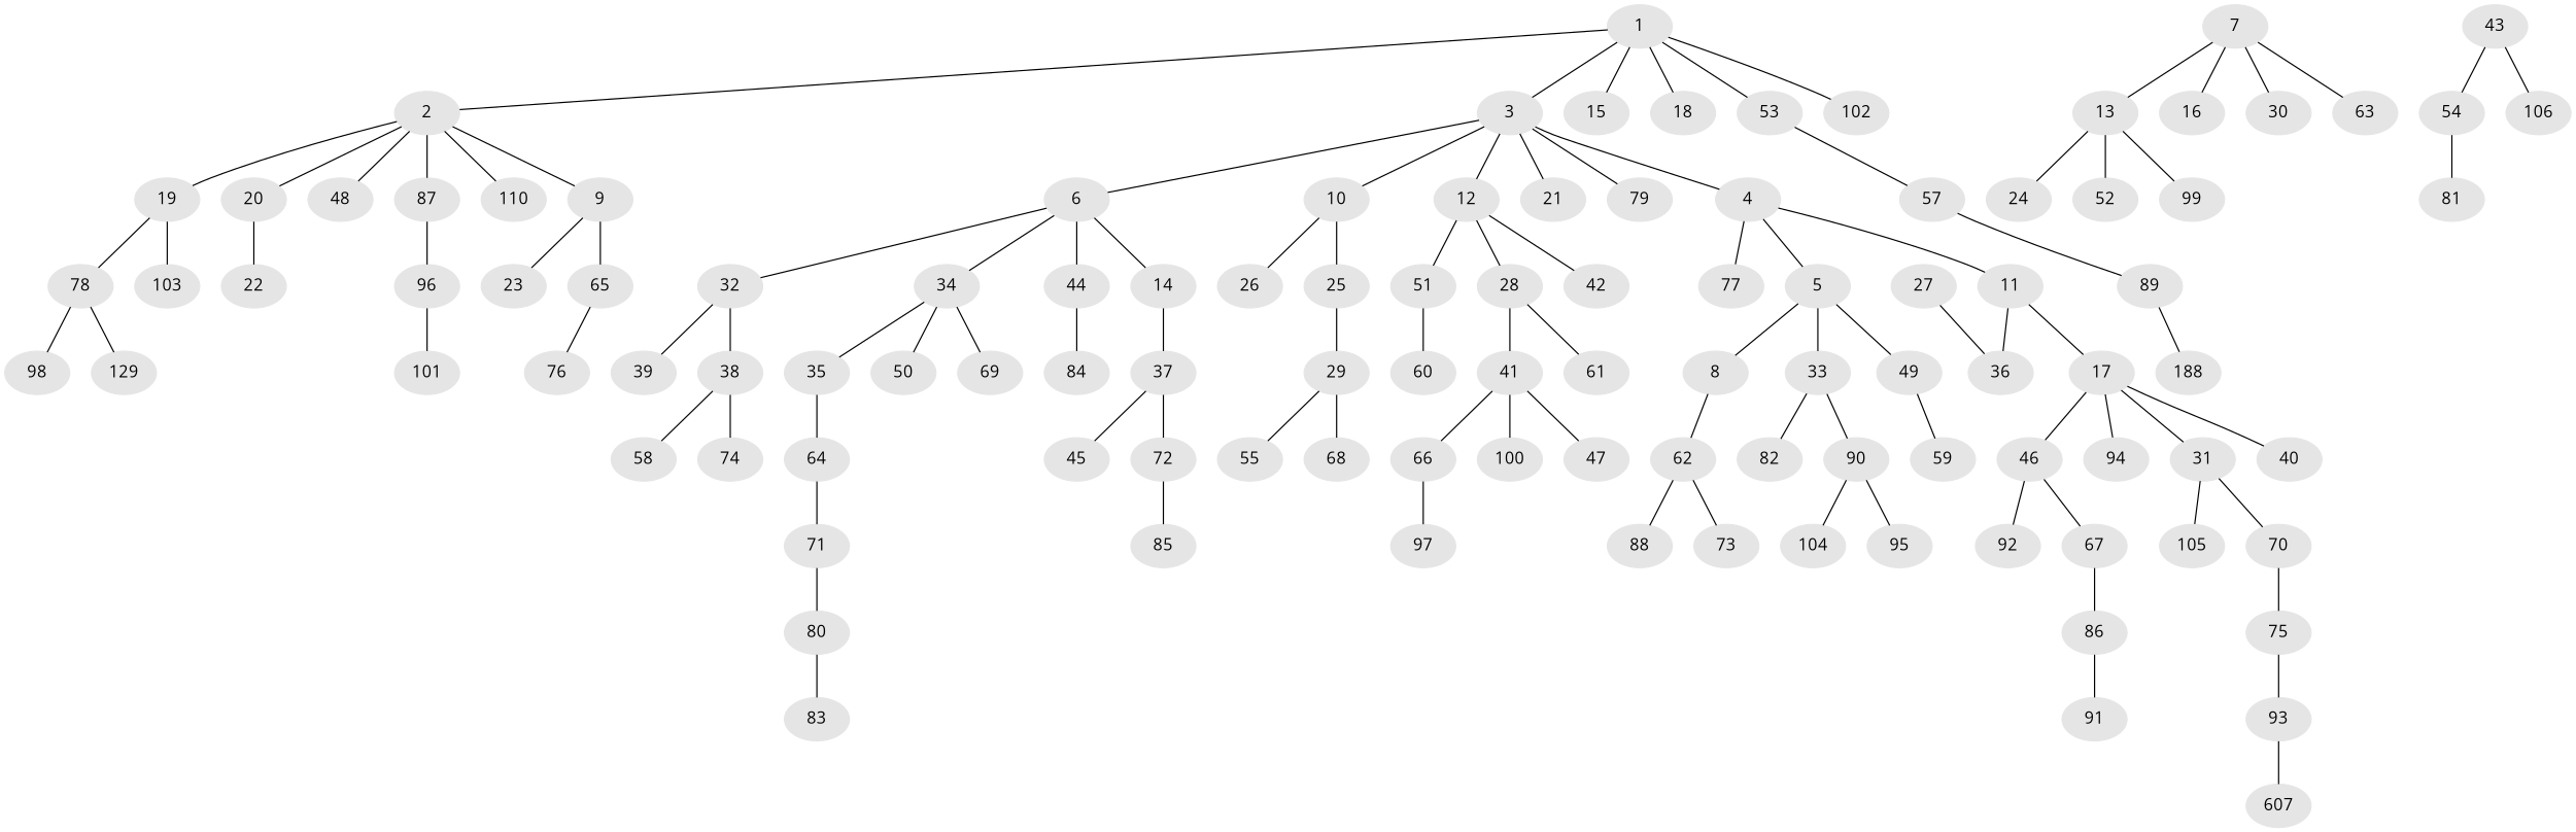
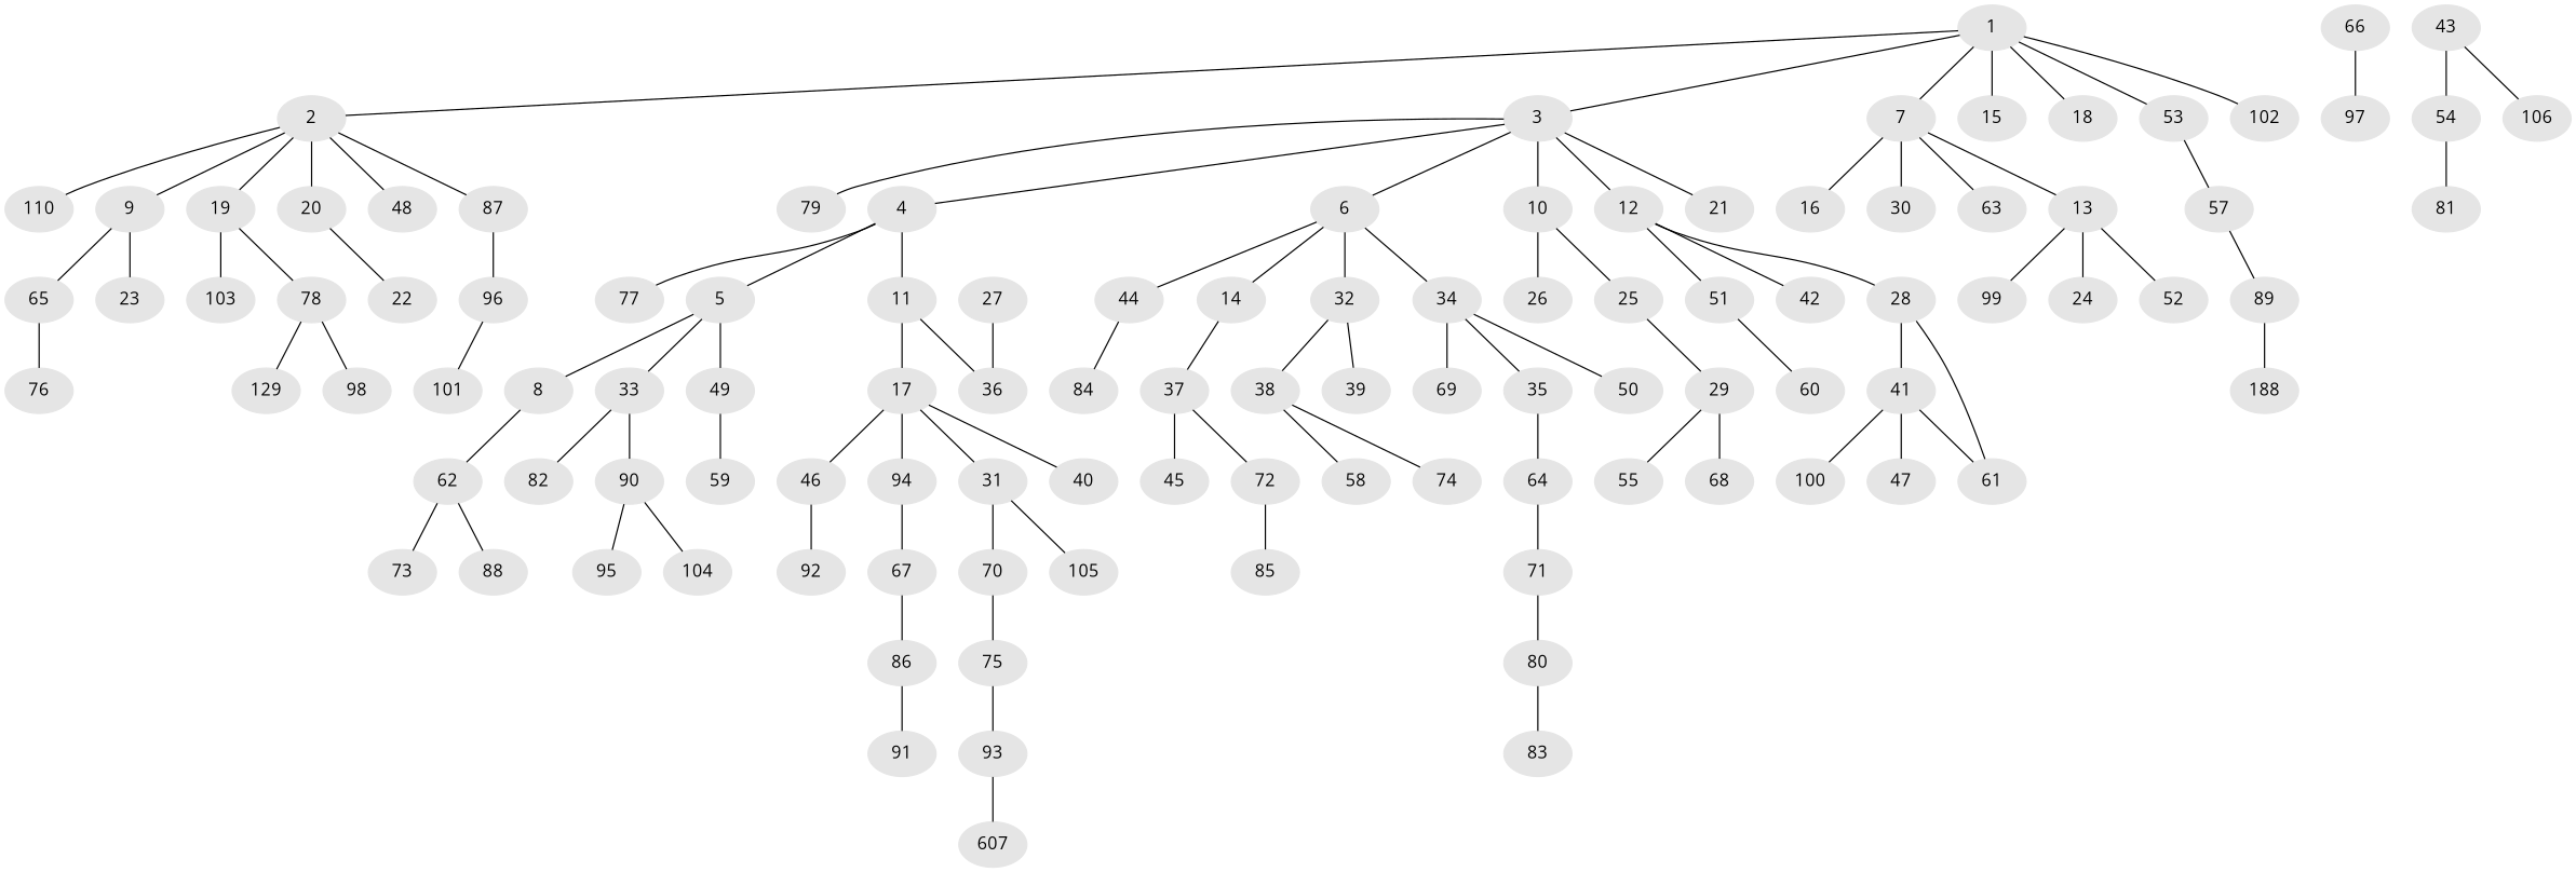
  graph {
    fontname="Open Sans"
    node [color=gray90 fontname="Open Sans" style=filled]
    edge [fontname="Open Sans"]
    1
    2
    3
    7
    15
    18
    53
    102
    9
    19
    20
    48
    87
    110
    4
    6
    10
    12
    21
    79
    13
    16
    30
    63
    57
    23
    65
    78
    103
    22
    96
    5
    11
    77
    14
    32
    34
    44
    25
    26
    28
    42
    51
    8
    33
    49
    17
    36
    62
    82
    90
    59
    37
    38
    39
    35
    50
    69
    84
    24
    52
    99
    73
    88
    76
    29
    31
    40
    46
    94
    27
    41
    61
    60
    45
    72
    70
    105
    67
    92
    98
    n82 [label=129]
    55
    68
    47
    66
    100
    75
    58
    74
    43
    54
    106
    95
    104
    64
    71
    85
    97
    81
    86
    89
    n103 [label=188]
    80
    91
    93
    83
    n108 [label=607]
    101
    1 -- 2
    1 -- 3
+   1 -- 7
    1 -- 15
    1 -- 18
    1 -- 53
    1 -- 102
    2 -- 9
    2 -- 19
    2 -- 20
    2 -- 48
    2 -- 87
    2 -- 110
    3 -- 4
    3 -- 6
    3 -- 10
    3 -- 12
    3 -- 21
    3 -- 79
    7 -- 13
    7 -- 16
    7 -- 30
    7 -- 63
    53 -- 57
    9 -- 23
    9 -- 65
    19 -- 78
    19 -- 103
    20 -- 22
    87 -- 96
    4 -- 5
    4 -- 11
    4 -- 77
    6 -- 14
    6 -- 32
    6 -- 34
    6 -- 44
    10 -- 25
    10 -- 26
    12 -- 28
    12 -- 42
    12 -- 51
    13 -- 24
    13 -- 52
    13 -- 99
    57 -- 89
    65 -- 76
    78 -- 98
    78 -- n82
    96 -- 101
    5 -- 8
    5 -- 33
    5 -- 49
    11 -- 17
    11 -- 36
    14 -- 37
    32 -- 38
    32 -- 39
    34 -- 35
    34 -- 50
    34 -- 69
    44 -- 84
    25 -- 29
    28 -- 41
    28 -- 61
    51 -- 60
    8 -- 62
    33 -- 82
    33 -- 90
    49 -- 59
    17 -- 31
    17 -- 40
    17 -- 46
    17 -- 94
    62 -- 73
    62 -- 88
    90 -- 95
    90 -- 104
    37 -- 45
    37 -- 72
    38 -- 58
    38 -- 74
    35 -- 64
    29 -- 55
    29 -- 68
    31 -- 70
    31 -- 105
-   46 -- 67
+   94 -- 67
    46 -- 92
    27 -- 36
    41 -- 47
-   41 -- 66
+   41 -- 61
    41 -- 100
    72 -- 85
    70 -- 75
    67 -- 86
    66 -- 97
    75 -- 93
    43 -- 54
    43 -- 106
    54 -- 81
    64 -- 71
    71 -- 80
    86 -- 91
    89 -- n103
    80 -- 83
    93 -- n108
  }
